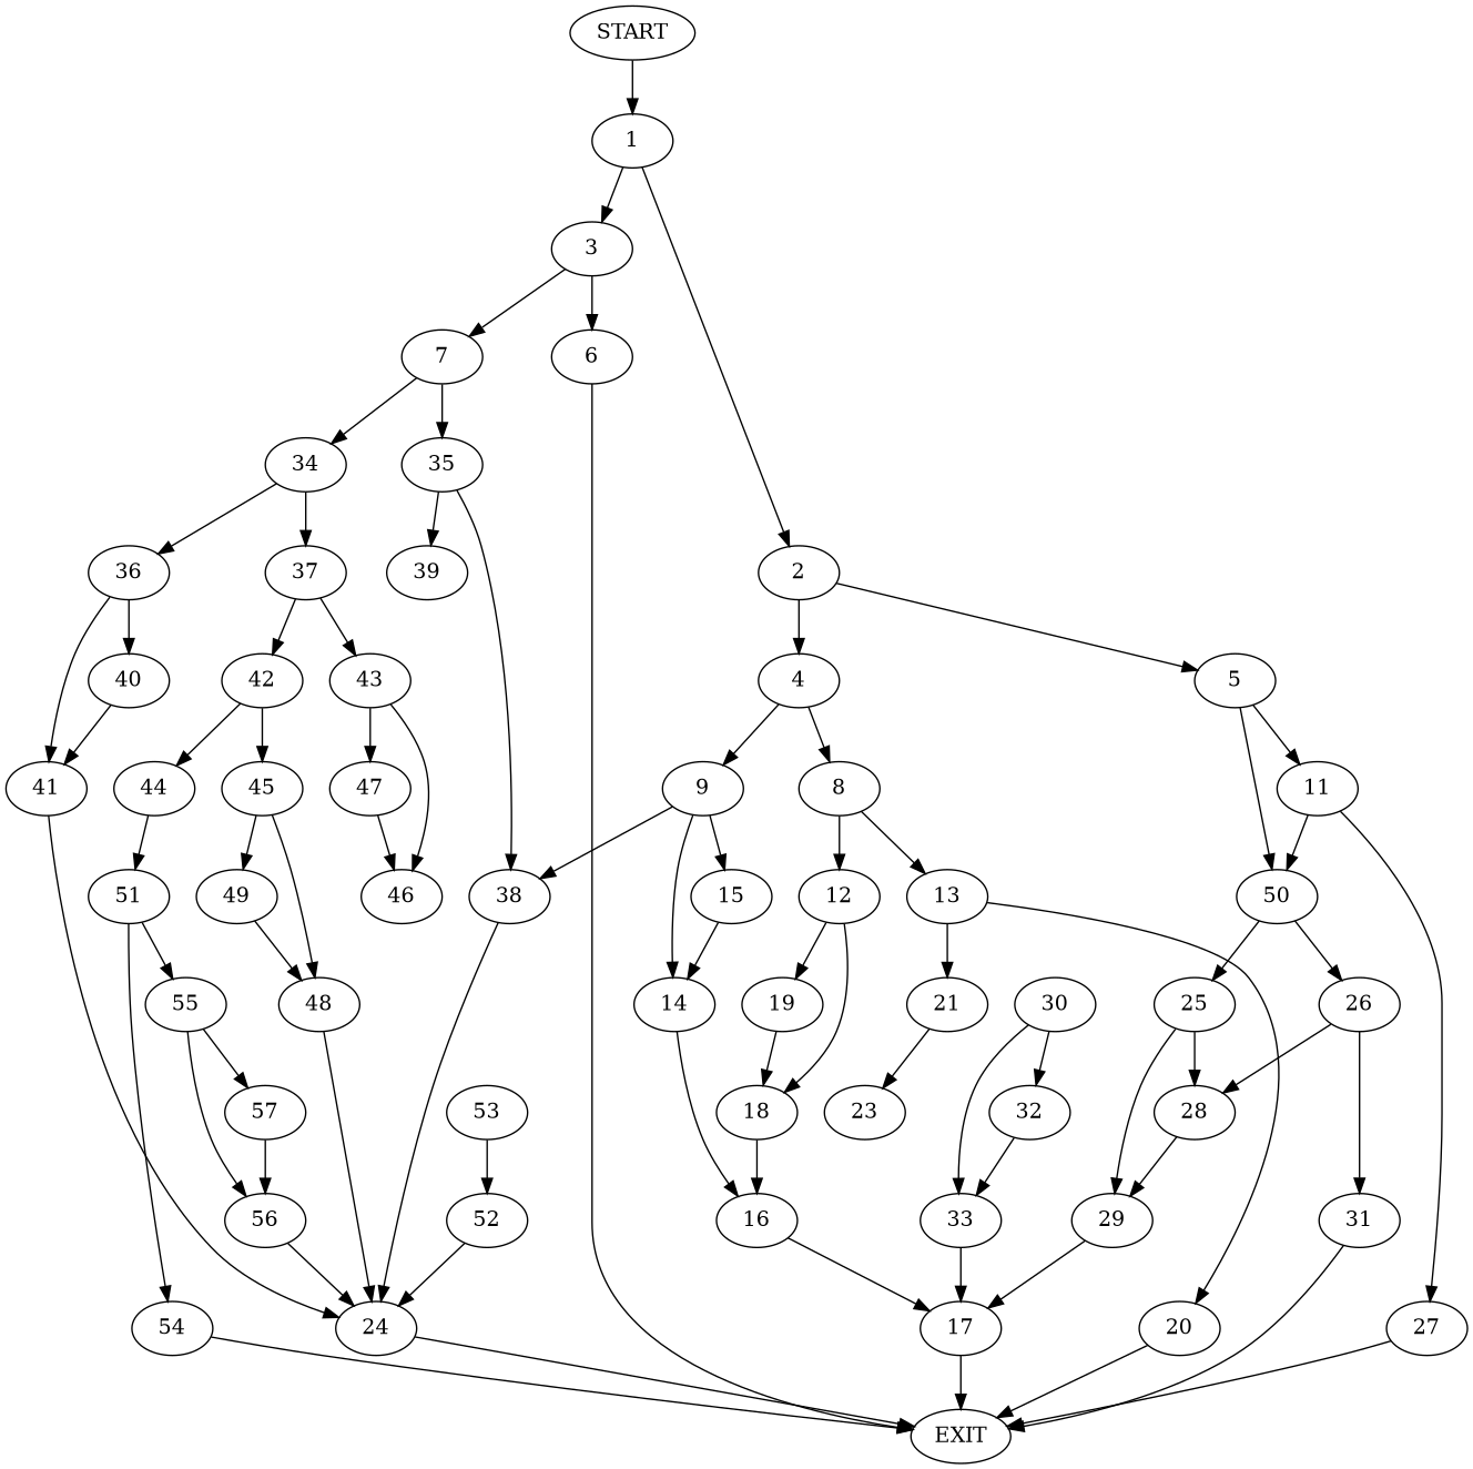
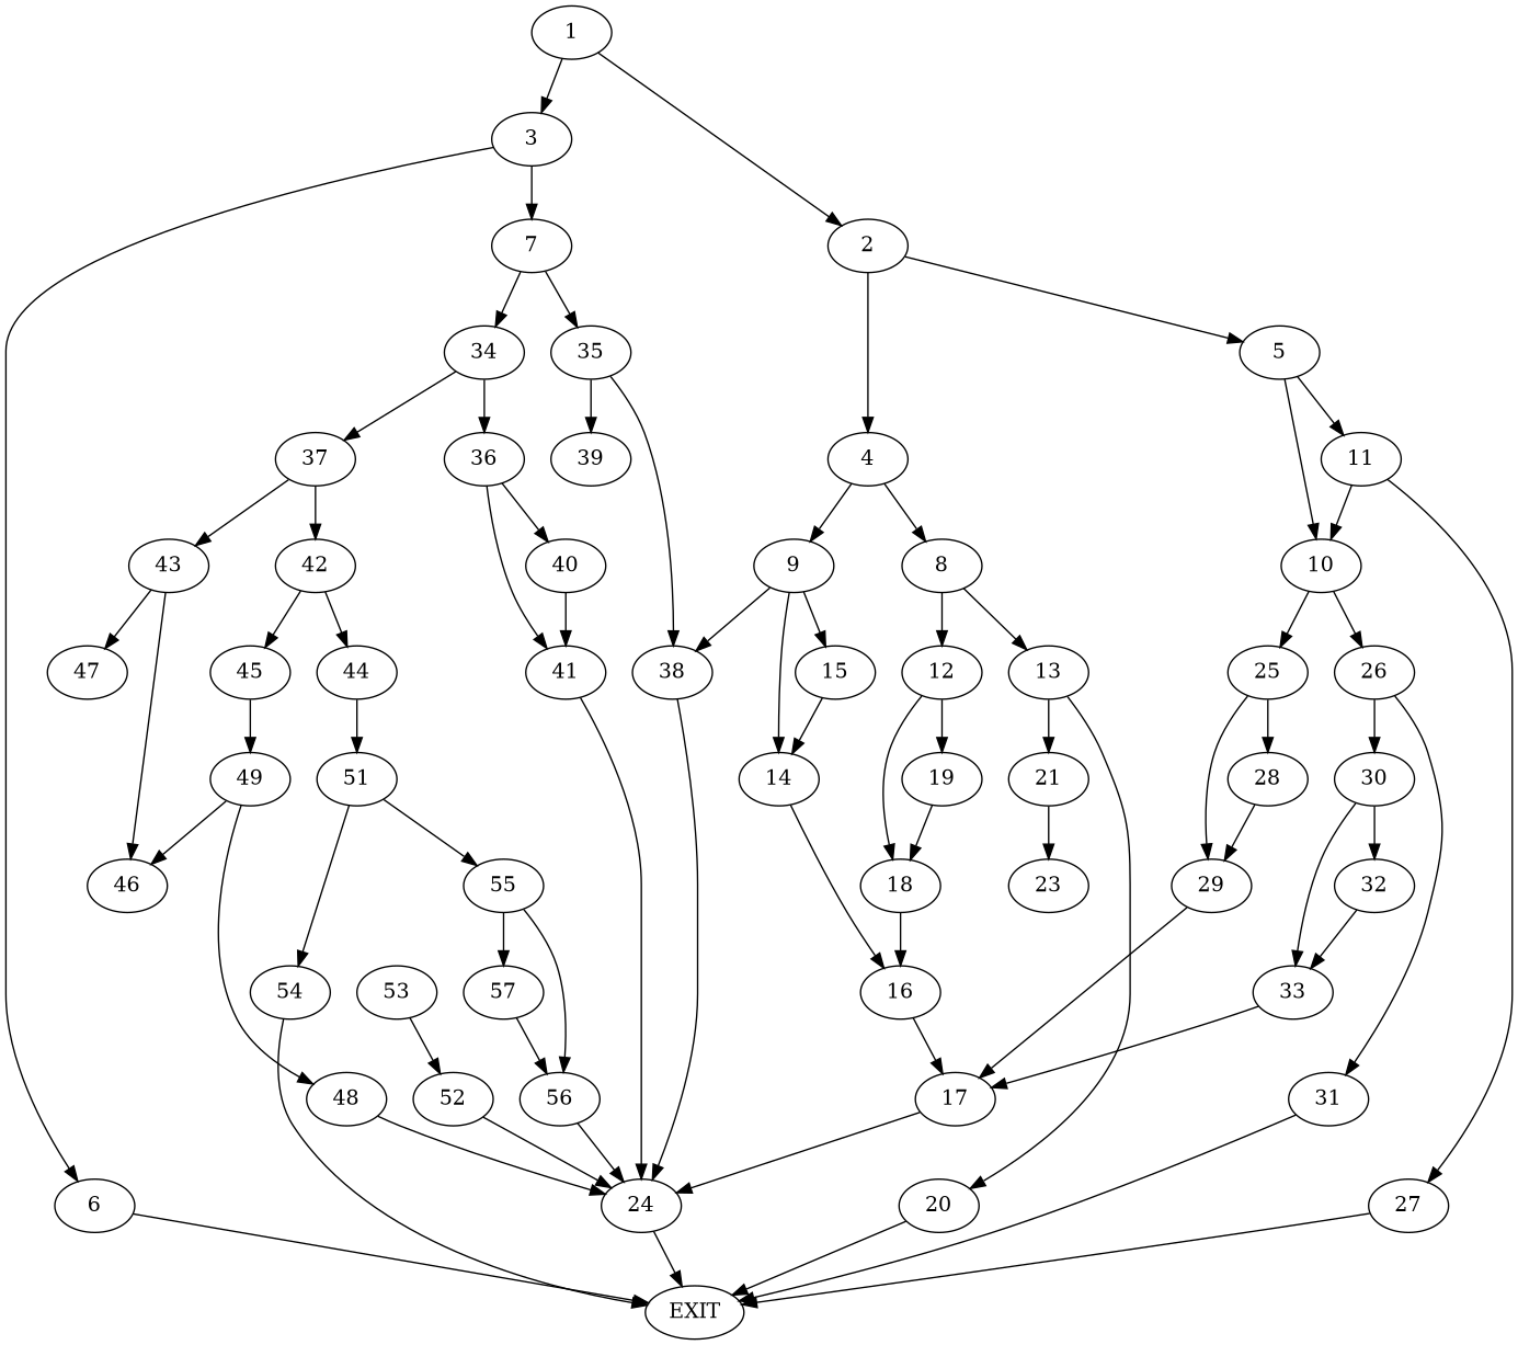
  digraph {
-   n1 [label=START]
    1
    2
    3
    n5 [label=EXIT]
    4
    5
    6
    7
    8
    9
-   10 [label=50]
+   10
    11
    34
    35
    12
    13
    14
    15
    38
    25
    26
    27
    36
    37
    39
    18
    19
    20
    21
    16
    28
    29
    30
    31
    23
    17
    24
    32
    33
    40
    41
    42
    43
    44
    45
    46
    47
    51
    48
    49
    54
    55
    52
    53
    56
    57
-   n1 -> 1
    1 -> 2
    1 -> 3
    2 -> 4
    2 -> 5
    3 -> 6
    3 -> 7
    4 -> 8
    4 -> 9
    5 -> 10
    5 -> 11
    6 -> n5
    7 -> 34
    7 -> 35
    8 -> 12
    8 -> 13
    9 -> 14
    9 -> 15
    9 -> 38
    10 -> 25
    10 -> 26
    11 -> 10
    11 -> 27
    34 -> 36
    34 -> 37
    35 -> 38
    35 -> 39
    12 -> 18
    12 -> 19
    13 -> 20
    13 -> 21
    14 -> 16
    15 -> 14
    38 -> 24
    25 -> 28
    25 -> 29
-   26 -> 28
+   26 -> 30
    26 -> 31
    27 -> n5
    36 -> 40
    36 -> 41
    37 -> 42
    37 -> 43
    18 -> 16
    19 -> 18
    20 -> n5
    21 -> 23
    16 -> 17
    28 -> 29
    29 -> 17
    30 -> 32
    30 -> 33
    31 -> n5
-   17 -> n5
+   17 -> 24
    24 -> n5
    32 -> 33
    33 -> 17
    40 -> 41
    41 -> 24
    42 -> 44
    42 -> 45
    43 -> 46
    43 -> 47
    44 -> 51
-   45 -> 48
    45 -> 49
-   47 -> 46
+   49 -> 46
    51 -> 54
    51 -> 55
    48 -> 24
    49 -> 48
    54 -> n5
    55 -> 56
    55 -> 57
    52 -> 24
    53 -> 52
    56 -> 24
    57 -> 56
  }
